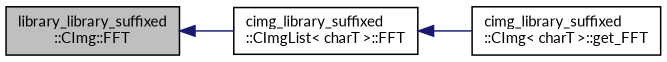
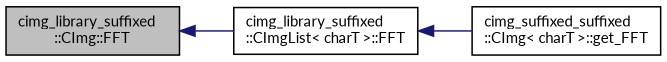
  digraph {
    fontname=Lato
    rankdir=LR
    node [color=black fillcolor=white fontname=Lato fontsize=10 shape=record style=filled]
    edge [color=midnightblue dir=back fontname=Lato fontsize=10 labelfontname=Helvetica labelfontsize=10 style=solid]
-   n1 [fillcolor=grey75 fontcolor=black height=0.2 label="library_library_suffixed\l::CImg::FFT" width=0.4]
+   n1 [fillcolor=grey75 fontcolor=black height=0.2 label="cimg_library_suffixed\l::CImg::FFT" width=0.4]
    n2 [height=0.2 label="cimg_library_suffixed\l::CImgList\< charT \>::FFT" width=0.4]
-   n3 [height=0.2 label="cimg_library_suffixed\l::CImg\< charT \>::get_FFT" width=0.4]
+   n3 [height=0.2 label="cimg_suffixed_suffixed\l::CImg\< charT \>::get_FFT" width=0.4]
    n1 -> n2
    n2 -> n3
  }
